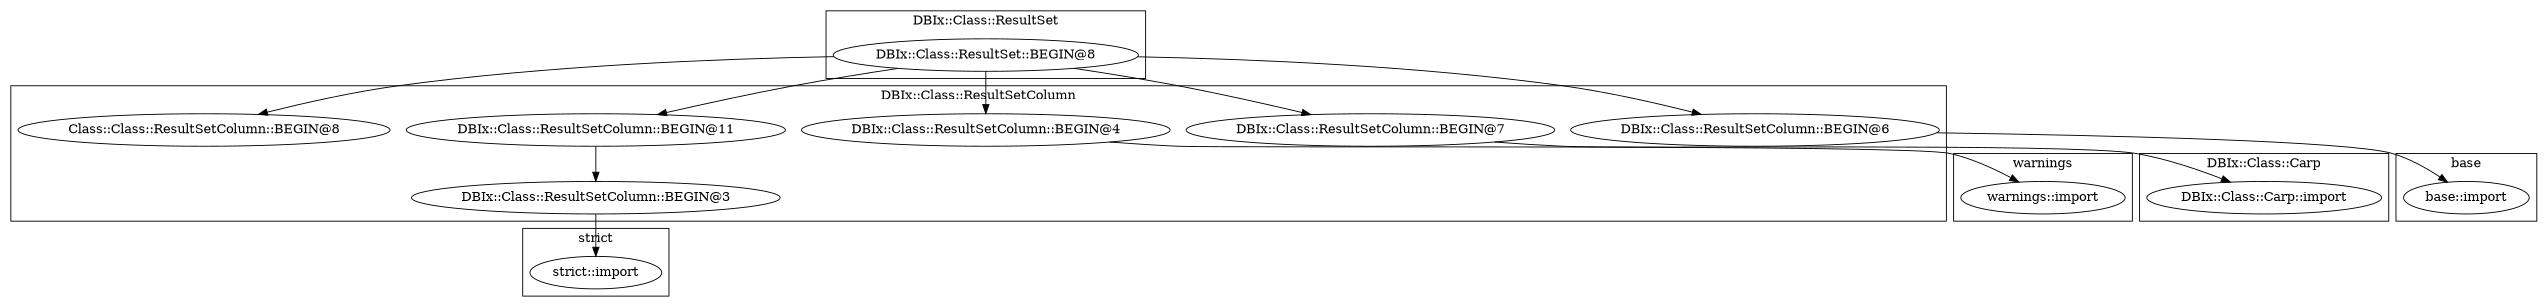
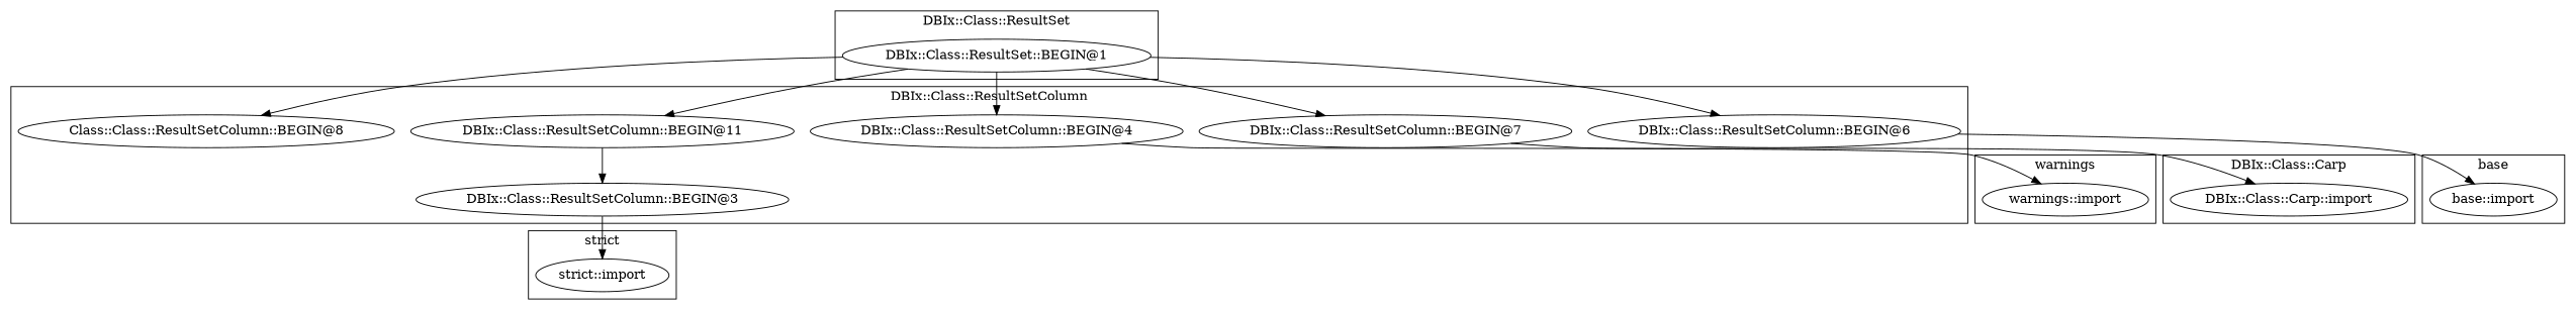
  digraph {
    "base::import"
    "warnings::import"
    "strict::import"
    "DBIx::Class::Carp::import"
-   "DBIx::Class::ResultSet::BEGIN@8"
+   "DBIx::Class::ResultSet::BEGIN@8" [label="DBIx::Class::ResultSet::BEGIN@1"]
    "DBIx::Class::ResultSetColumn::BEGIN@4"
    "DBIx::Class::ResultSetColumn::BEGIN@7"
    "DBIx::Class::ResultSetColumn::BEGIN@6"
    "DBIx::Class::ResultSetColumn::BEGIN@11"
    n10 [label="Class::Class::ResultSetColumn::BEGIN@8"]
    "DBIx::Class::ResultSetColumn::BEGIN@3"
    subgraph cluster_1 {
      label=base
      "base::import"
    }
    subgraph cluster_2 {
      label=warnings
      "warnings::import"
    }
    subgraph cluster_3 {
      label="strict"
      "strict::import"
    }
    subgraph cluster_4 {
      label="DBIx::Class::Carp"
      "DBIx::Class::Carp::import"
    }
    subgraph cluster_5 {
      label="DBIx::Class::ResultSet"
      "DBIx::Class::ResultSet::BEGIN@8"
    }
    subgraph cluster_6 {
      label="DBIx::Class::ResultSetColumn"
      "DBIx::Class::ResultSetColumn::BEGIN@4"
      "DBIx::Class::ResultSetColumn::BEGIN@7"
      "DBIx::Class::ResultSetColumn::BEGIN@6"
      "DBIx::Class::ResultSetColumn::BEGIN@11"
      n10
      "DBIx::Class::ResultSetColumn::BEGIN@3"
    }
    "DBIx::Class::ResultSet::BEGIN@8" -> "DBIx::Class::ResultSetColumn::BEGIN@4"
    "DBIx::Class::ResultSet::BEGIN@8" -> "DBIx::Class::ResultSetColumn::BEGIN@7"
    "DBIx::Class::ResultSet::BEGIN@8" -> "DBIx::Class::ResultSetColumn::BEGIN@6"
    "DBIx::Class::ResultSet::BEGIN@8" -> "DBIx::Class::ResultSetColumn::BEGIN@11"
    "DBIx::Class::ResultSet::BEGIN@8" -> n10
    "DBIx::Class::ResultSetColumn::BEGIN@4" -> "warnings::import"
    "DBIx::Class::ResultSetColumn::BEGIN@7" -> "DBIx::Class::Carp::import"
    "DBIx::Class::ResultSetColumn::BEGIN@6" -> "base::import"
    "DBIx::Class::ResultSetColumn::BEGIN@11" -> "DBIx::Class::ResultSetColumn::BEGIN@3"
    "DBIx::Class::ResultSetColumn::BEGIN@3" -> "strict::import"
  }
